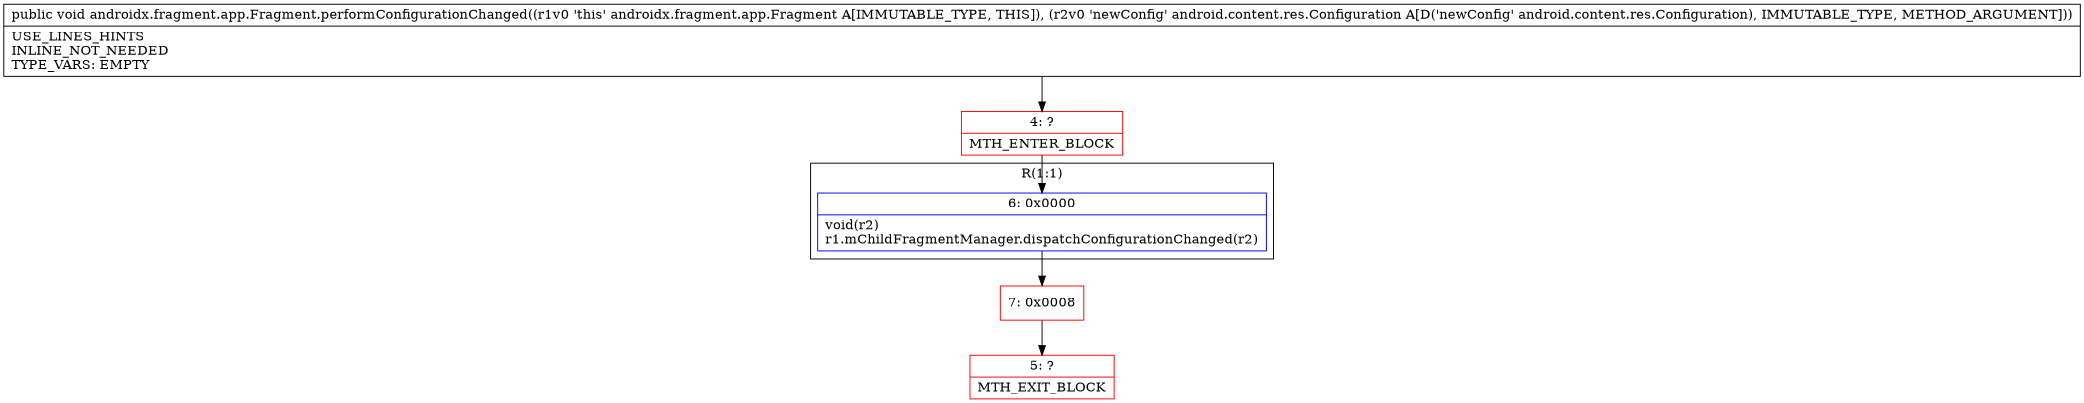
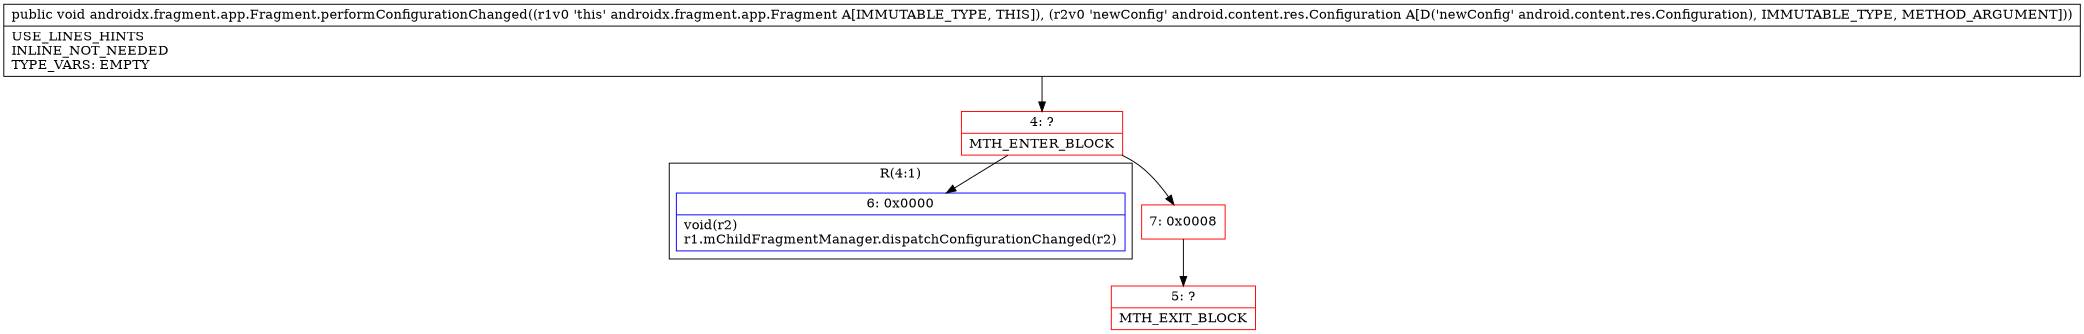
  digraph {
    node [color=red shape=record]
    n1 [color=blue label="{6\:\ 0x0000|void(r2)\lr1.mChildFragmentManager.dispatchConfigurationChanged(r2)\l}"]
    n2 [label="{7\:\ 0x0008}"]
    n3 [label="{5\:\ ?|MTH_EXIT_BLOCK\l}"]
    n4 [label="{4\:\ ?|MTH_ENTER_BLOCK\l}"]
    n5 [label="{public void androidx.fragment.app.Fragment.performConfigurationChanged((r1v0 'this' androidx.fragment.app.Fragment A[IMMUTABLE_TYPE, THIS]), (r2v0 'newConfig' android.content.res.Configuration A[D('newConfig' android.content.res.Configuration), IMMUTABLE_TYPE, METHOD_ARGUMENT]))  | USE_LINES_HINTS\lINLINE_NOT_NEEDED\lTYPE_VARS: EMPTY\l}" color=""]
    subgraph cluster_1 {
-     label="R(1:1)"
+     label="R(4:1)"
      n1
    }
-   n1 -> n2
+   n4 -> n2
    n2 -> n3
    n4 -> n1
    n5 -> n4
  }
